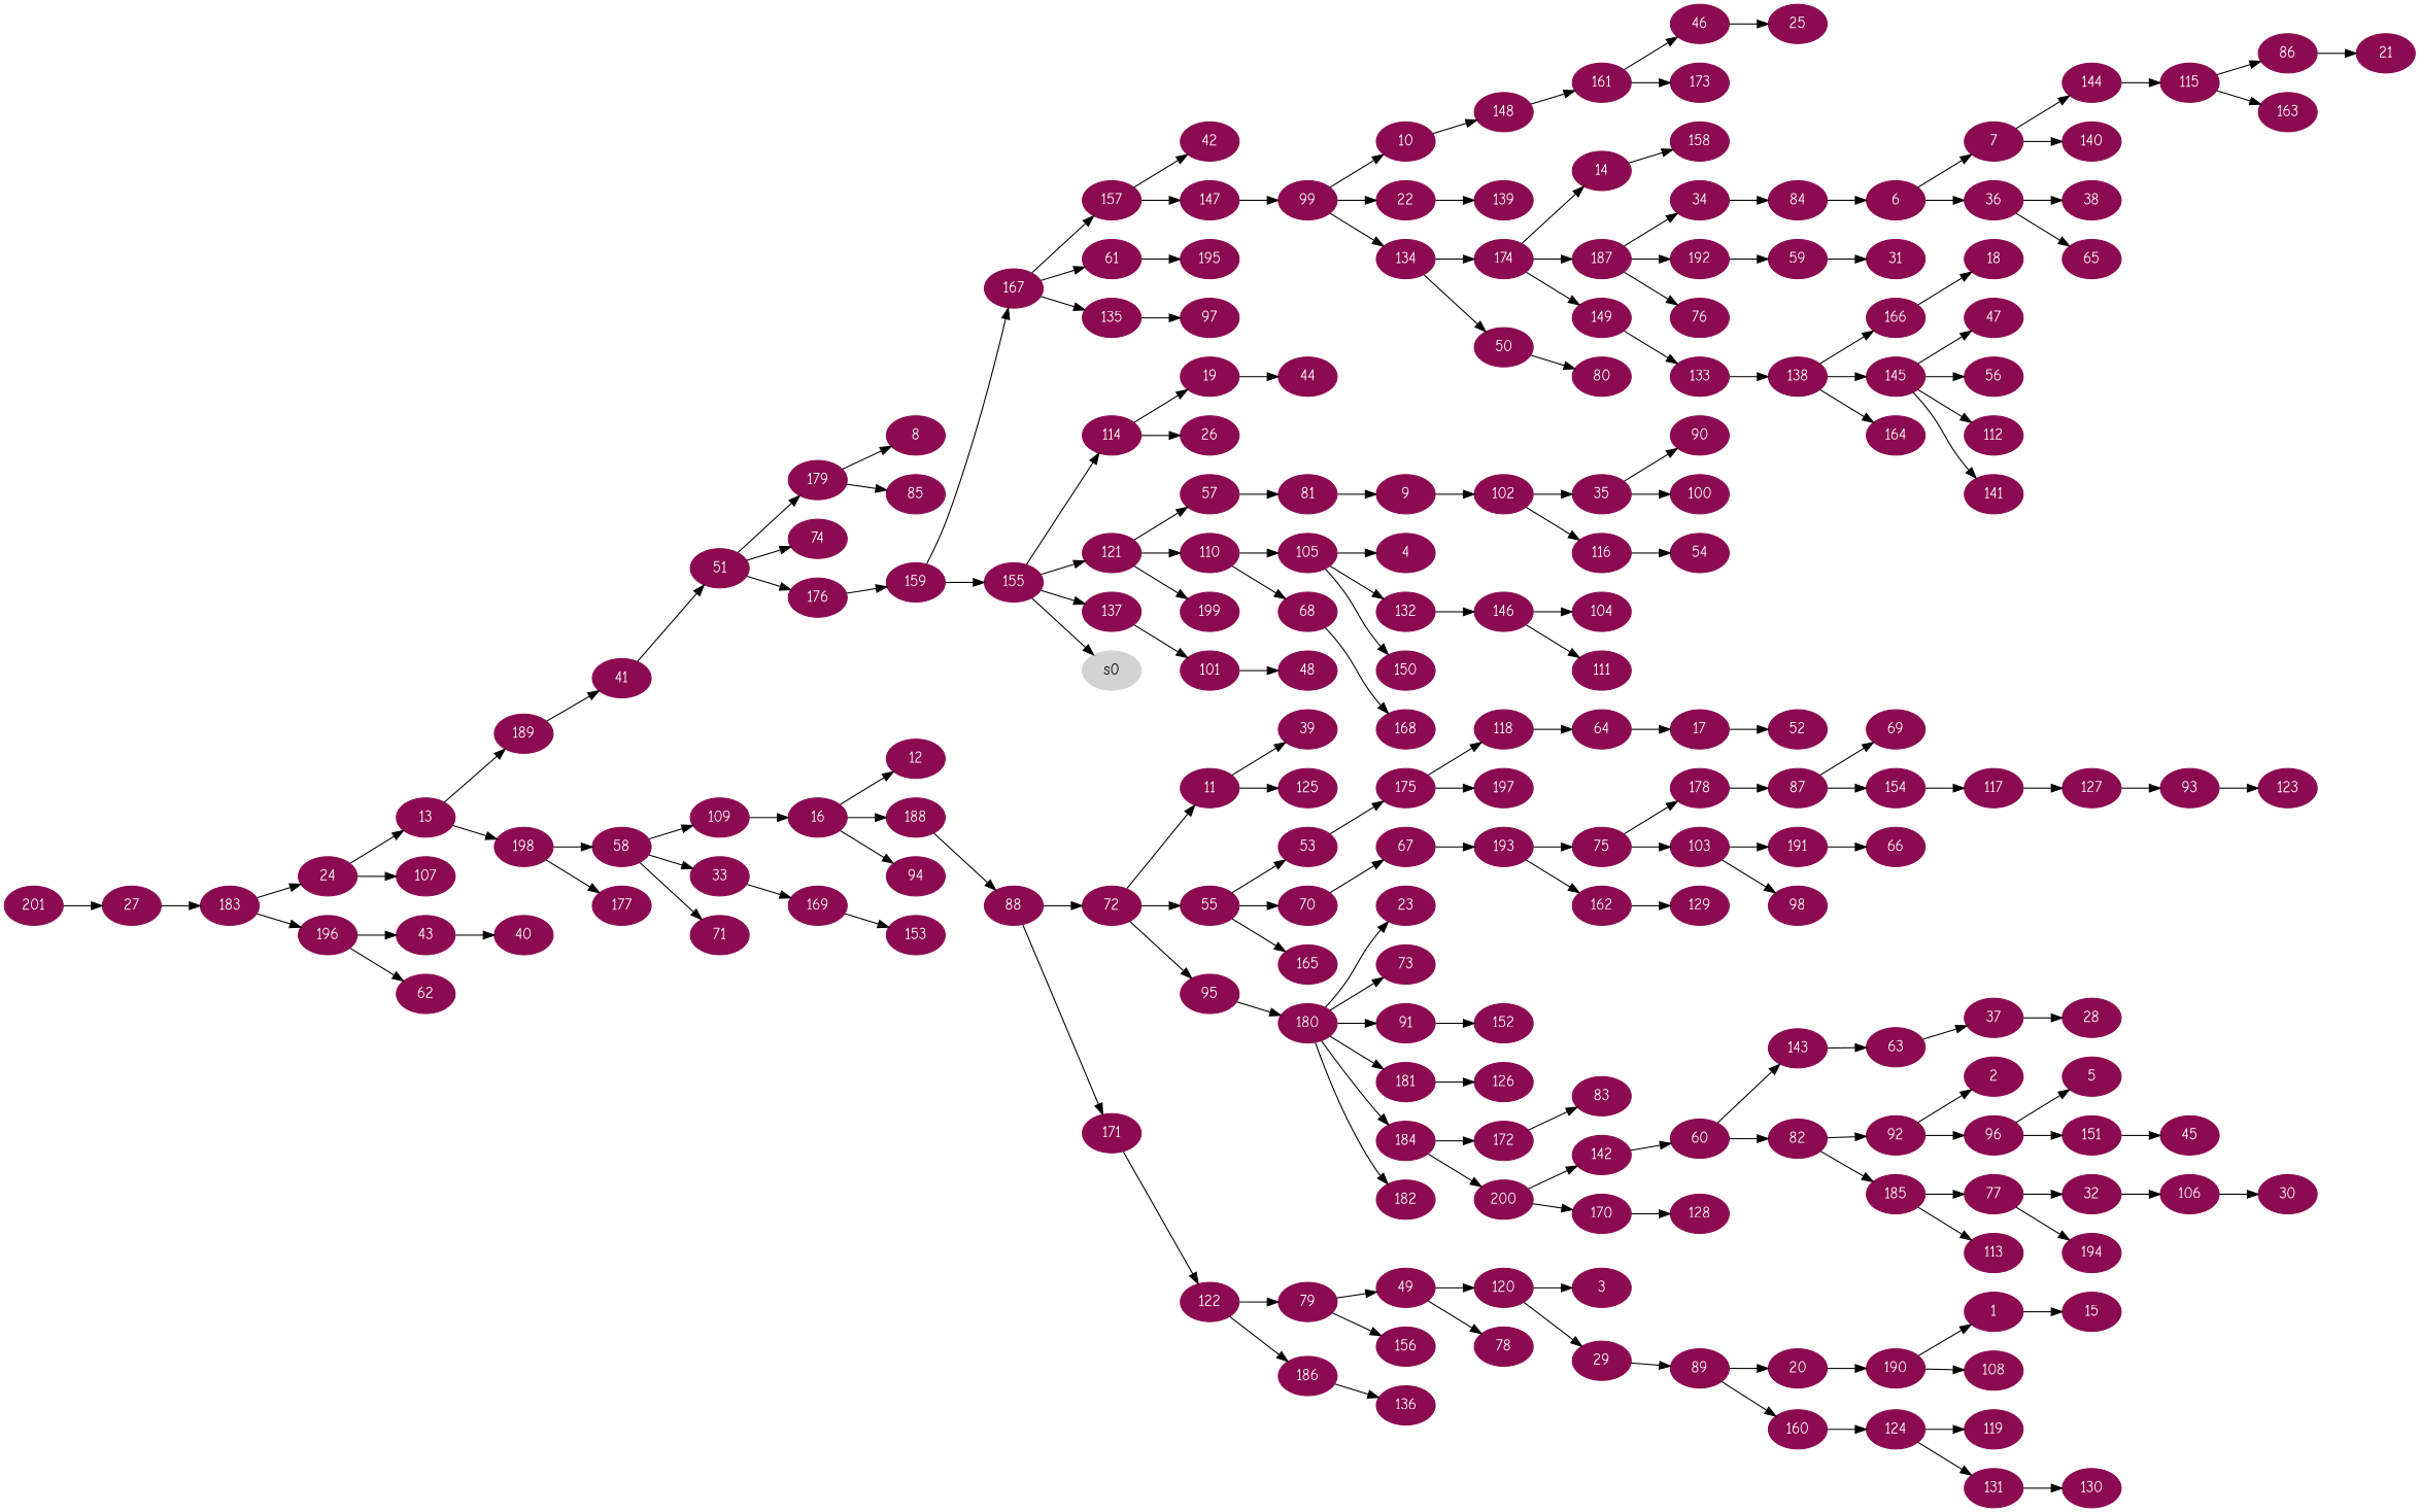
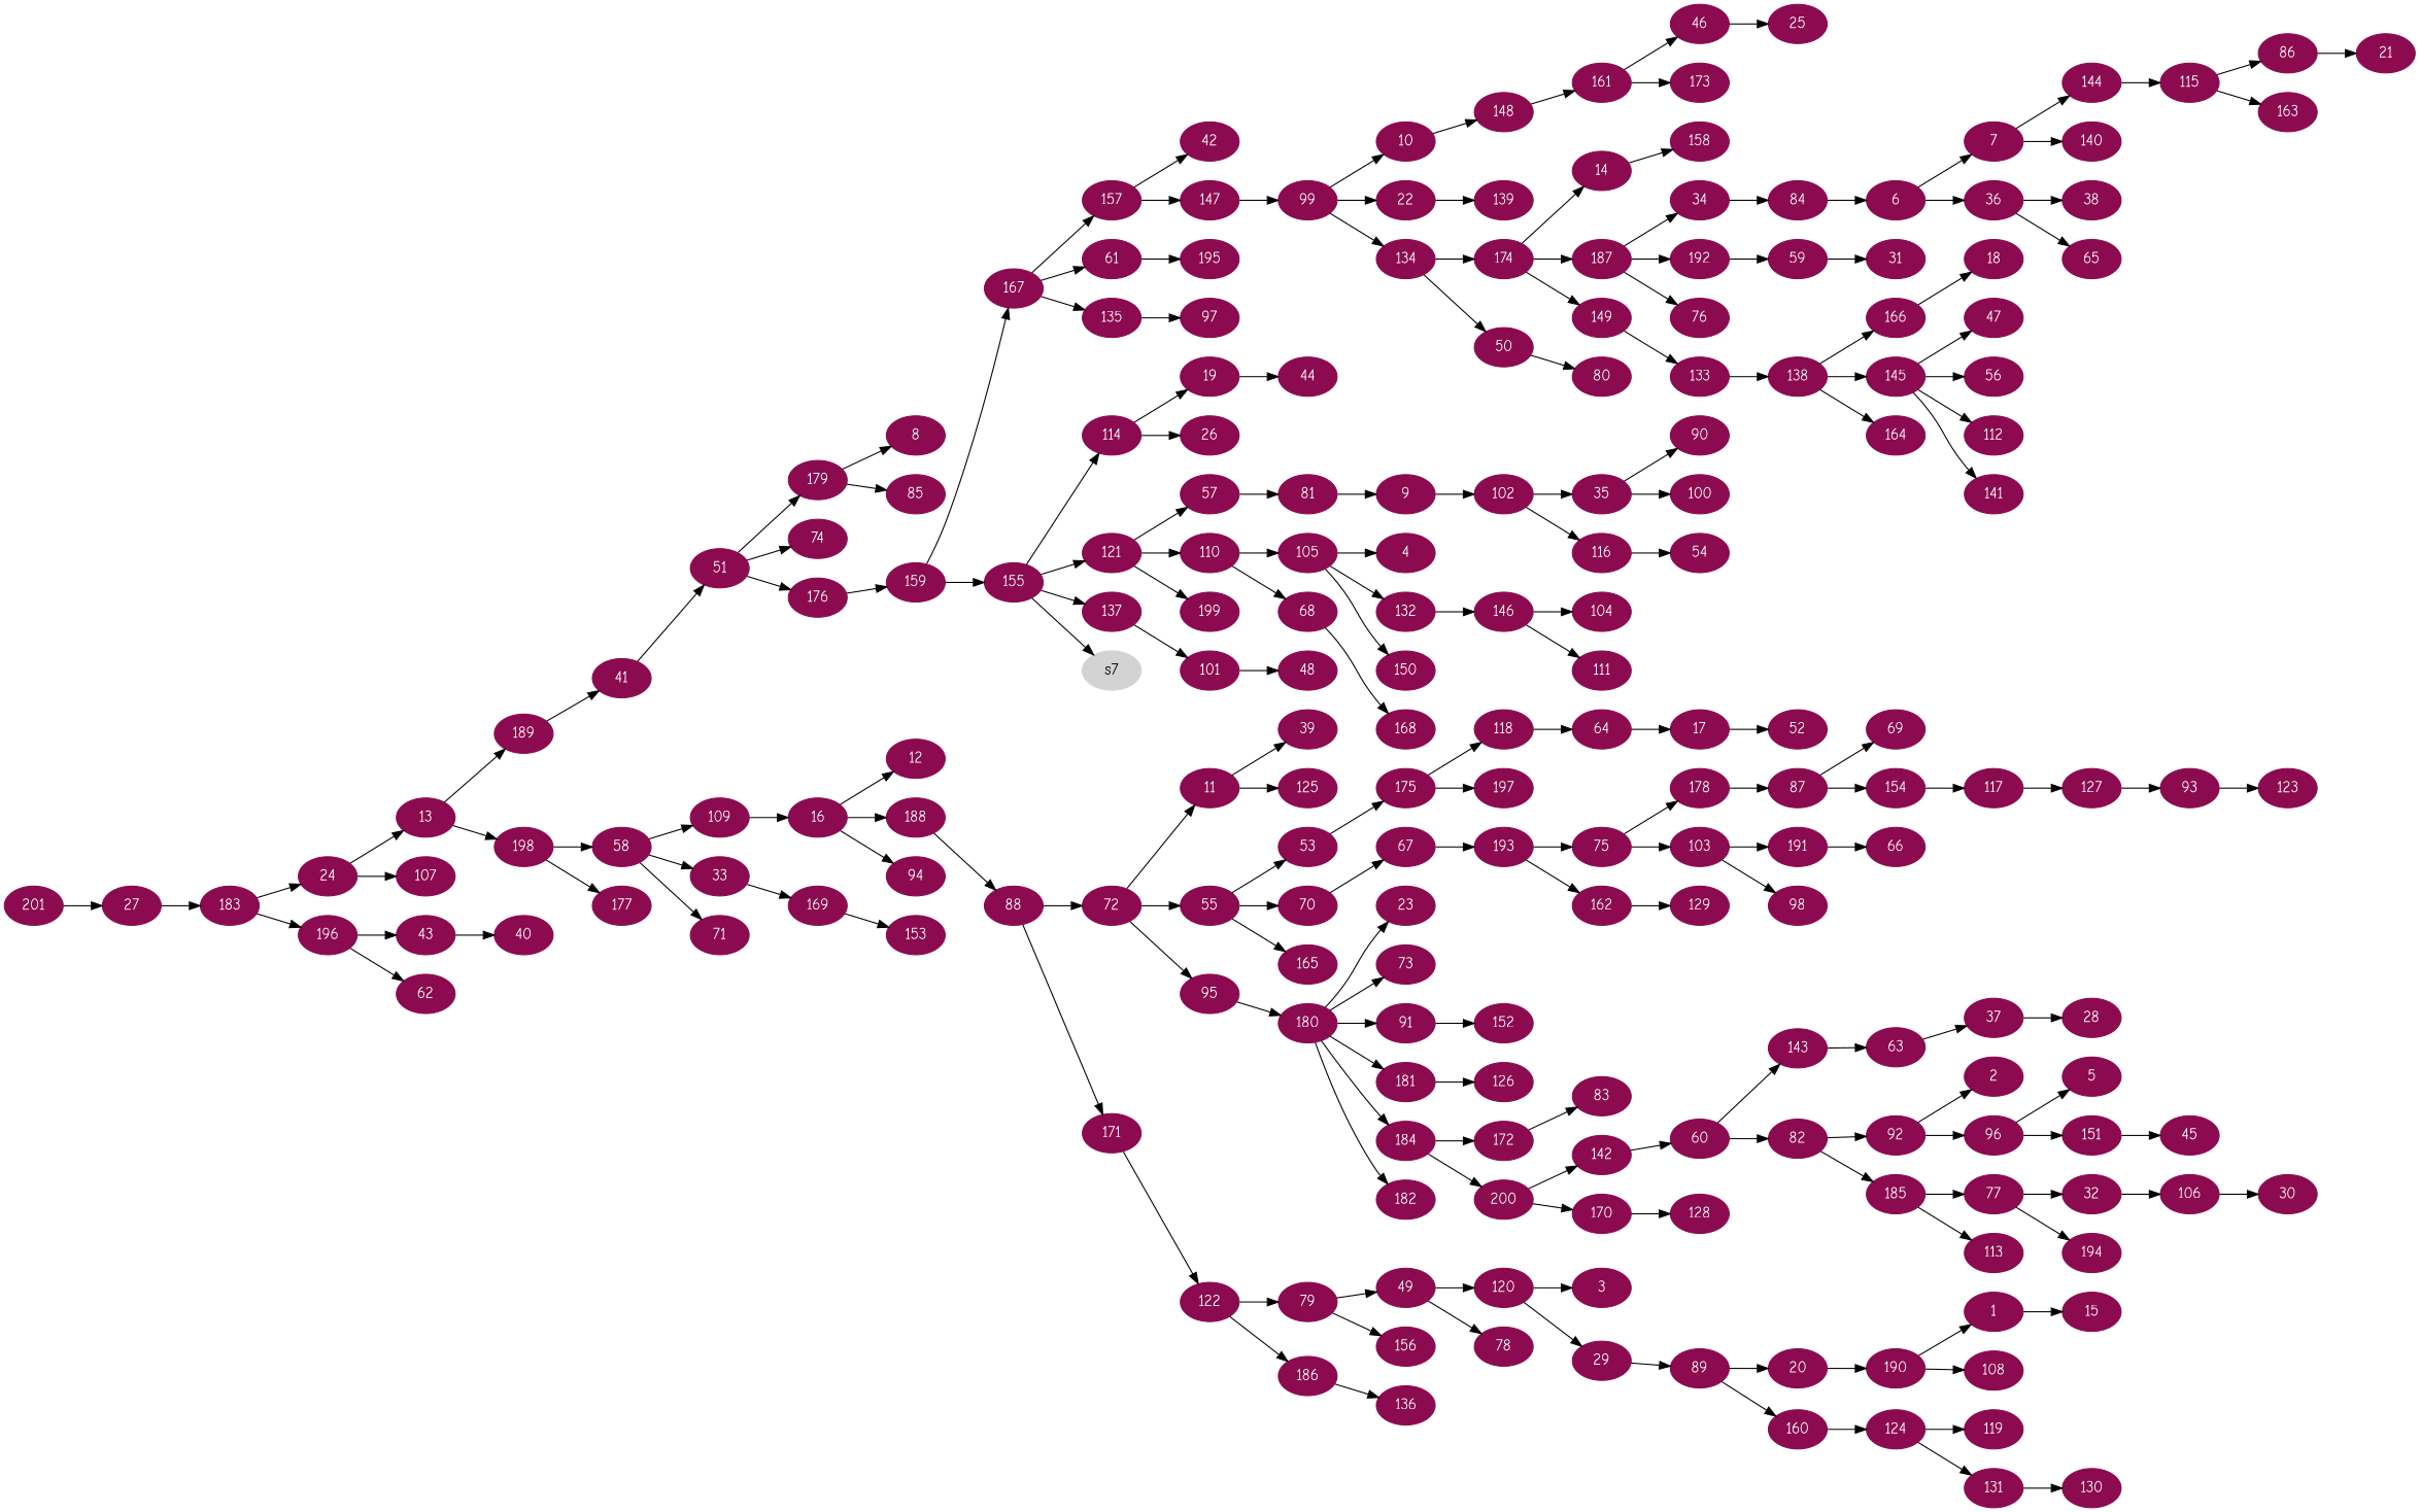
  digraph {
    rankdir=LR
    fontname="Comic Neue"
    node [color=deeppink4 fontcolor=white style=filled fontname="Comic Neue"]
    edge [fontname="Comic Neue"]
    190
    1
    108
    15
    92
    2
    96
    120
    3
    29
    105
    4
    132
    150
    5
    151
    84
    6
    7
    36
    144
    140
    179
    8
    85
    81
    9
    102
    99
    10
    22
    134
    148
    72
    11
    55
    95
    39
    125
    16
    12
    188
    94
    24
    13
    107
    189
    198
    174
    14
    187
    149
    158
    109
    64
    17
    52
    166
    18
    114
    19
    26
    44
    89
    20
    160
    86
    21
    139
    180
    23
    73
    91
    181
    184
    182
    183
    196
    46
    25
    201
    27
    37
    28
    106
    30
    59
    31
    77
    32
    194
    58
    33
    71
    169
    34
    192
    76
    35
    116
    90
    100
    38
    65
    63
    43
    40
    41
    51
    157
    42
    147
    62
    45
    161
    173
    145
    47
    56
    112
    141
    101
    48
    79
    49
    156
    78
    50
    80
    74
    176
    53
    70
    165
    175
    54
    121
    57
    110
    199
    177
    142
    60
    143
    82
    167
    61
    135
    195
    118
    191
    66
    67
    193
    68
    168
    87
    69
    154
    88
    171
    75
    162
    178
    103
    185
    113
    122
    186
    172
    83
    115
    163
    152
    127
    93
    123
    97
    98
    137
    146
    104
    111
    155
-   s0 [color=lightgrey fontcolor=black]
+   s0 [color=lightgrey fontcolor=black label=s7]
    117
    197
    124
    119
    131
    126
    170
    128
    129
    130
    133
    138
    136
    164
    200
    153
    159
    190 -> 1
    190 -> 108
    1 -> 15
    92 -> 2
    92 -> 96
    96 -> 5
    96 -> 151
    120 -> 3
    120 -> 29
    29 -> 89
    105 -> 4
    105 -> 132
    105 -> 150
    132 -> 146
    151 -> 45
    84 -> 6
    6 -> 7
    6 -> 36
    7 -> 144
    7 -> 140
    36 -> 38
    36 -> 65
    144 -> 115
    179 -> 8
    179 -> 85
    81 -> 9
    9 -> 102
    102 -> 35
    102 -> 116
    99 -> 10
    99 -> 22
    99 -> 134
    10 -> 148
    22 -> 139
    134 -> 174
    134 -> 50
    148 -> 161
    72 -> 11
    72 -> 55
    72 -> 95
    11 -> 39
    11 -> 125
    55 -> 53
    55 -> 70
    55 -> 165
    95 -> 180
    16 -> 12
    16 -> 188
    16 -> 94
    188 -> 88
    24 -> 13
    24 -> 107
    13 -> 189
    13 -> 198
    189 -> 41
    198 -> 58
    198 -> 177
    174 -> 14
    174 -> 187
    174 -> 149
    14 -> 158
    187 -> 34
    187 -> 192
    187 -> 76
    149 -> 133
    109 -> 16
    64 -> 17
    17 -> 52
    166 -> 18
    114 -> 19
    114 -> 26
    19 -> 44
    89 -> 20
    89 -> 160
    20 -> 190
    160 -> 124
    86 -> 21
    180 -> 23
    180 -> 73
    180 -> 91
    180 -> 181
    180 -> 184
    180 -> 182
    91 -> 152
    181 -> 126
    184 -> 172
    184 -> 200
    183 -> 24
    183 -> 196
    196 -> 43
    196 -> 62
    46 -> 25
    201 -> 27
    27 -> 183
    37 -> 28
    106 -> 30
    59 -> 31
    77 -> 32
    77 -> 194
    32 -> 106
    58 -> 109
    58 -> 33
    58 -> 71
    33 -> 169
    169 -> 153
    34 -> 84
    192 -> 59
    35 -> 90
    35 -> 100
    116 -> 54
    63 -> 37
    43 -> 40
    41 -> 51
    51 -> 179
    51 -> 74
    51 -> 176
    157 -> 42
    157 -> 147
    147 -> 99
    161 -> 46
    161 -> 173
    145 -> 47
    145 -> 56
    145 -> 112
    145 -> 141
    101 -> 48
    79 -> 49
    79 -> 156
    49 -> 120
    49 -> 78
    50 -> 80
    176 -> 159
    53 -> 175
    70 -> 67
    175 -> 118
    175 -> 197
    121 -> 57
    121 -> 110
    121 -> 199
    57 -> 81
    110 -> 105
    110 -> 68
    142 -> 60
    60 -> 143
    60 -> 82
    143 -> 63
    82 -> 92
    82 -> 185
    167 -> 157
    167 -> 61
    167 -> 135
    61 -> 195
    135 -> 97
    118 -> 64
    191 -> 66
    67 -> 193
    193 -> 75
    193 -> 162
    68 -> 168
    87 -> 69
    87 -> 154
    154 -> 117
    88 -> 72
    88 -> 171
    171 -> 122
    75 -> 178
    75 -> 103
    162 -> 129
    178 -> 87
    103 -> 191
    103 -> 98
    185 -> 77
    185 -> 113
    122 -> 79
    122 -> 186
    186 -> 136
    172 -> 83
    115 -> 86
    115 -> 163
    127 -> 93
    93 -> 123
    137 -> 101
    146 -> 104
    146 -> 111
    155 -> 114
    155 -> 121
    155 -> 137
    155 -> s0
    117 -> 127
    124 -> 119
    124 -> 131
    131 -> 130
    170 -> 128
    133 -> 138
    138 -> 166
    138 -> 145
    138 -> 164
    200 -> 142
    200 -> 170
    159 -> 167
    159 -> 155
  }
